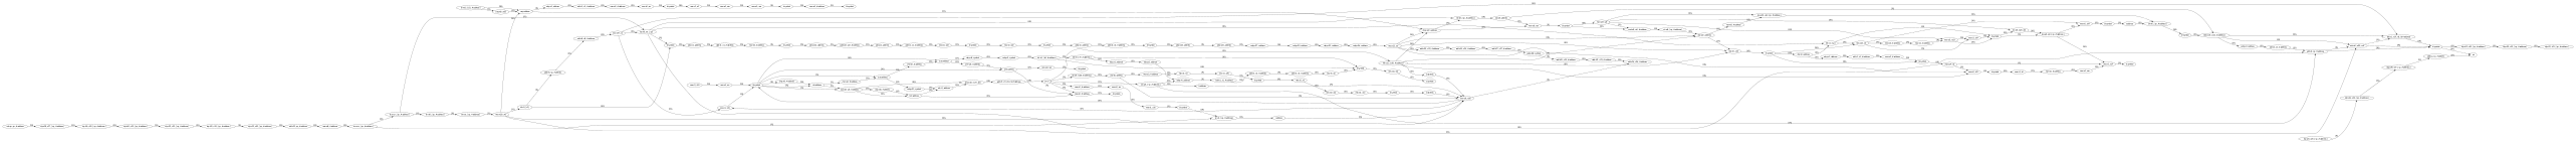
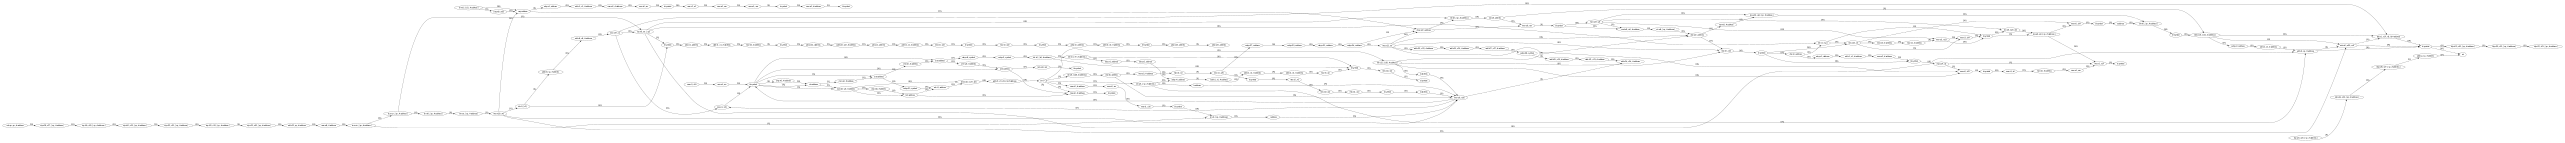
  digraph {
    fontname="IBM Plex Sans"
    rankdir=LR
    node [fontname="IBM Plex Sans"]
    edge [fontname="IBM Plex Sans"]
    n1 [label="sub sp , sp , # address"]
    n2 [label="stp x28 , x27 , [ sp , # address ]"]
    n3 [label="stp x26 , x25 , [ sp , # address ]"]
    n4 [label="stp x24 , x23 , [ sp , # address ]"]
    n5 [label="stp x22 , x21 , [ sp , # address ]"]
    n6 [label="stp x20 , x19 , [ sp , # address ]"]
    n7 [label="stp x29 , x30 , [ sp , # address ]"]
    n8 [label="add x29 , sp , # address"]
    n9 [label="mov w8 , # address"]
    n10 [label="stur xzr , [ sp , # address ]"]
    n11 [label="stur xzr , [ sp , # address ]"]
    n12 [label="str x0 , [ sp , # address ]"]
    n13 [label="str w8 , [ sp , # address ]"]
    n14 [label="stp x8 , xzr , [ sp ]"]
    n15 [label="b address"]
    n16 [label="str wzr , [ sp , # address ]"]
    n17 [label="bl symbol"]
    n18 [label="ldr x8 , [ sp , # address ]"]
    n19 [label="ldr x4 , [ sp ]"]
    n20 [label="add x3 , sp , # address"]
    n21 [label="mov w20 , w0"]
    n22 [label="ldr x0 , [ x1 ]"]
    n23 [label="mov w0 , w20"]
    n24 [label="b.eq address"]
    n25 [label="sub w0 , w20 , w8"]
    n26 [label="add x8 , sp , # address"]
    n27 [label="mov x1 , x19"]
    n28 [label="add x26 , x26 , # address"]
    n29 [label="bl symbol"]
    n30 [label="cbnz x22 , address"]
    n31 [label="adrp x1 , address"]
    n32 [label="add x1 , x19 , x8 , lsl # address"]
    n33 [label="bl symbol"]
    n34 [label="add x8 , x8 , # address"]
    n35 [label="adrp x1 , address"]
    n36 [label="mov x19 , x1"]
    n37 [label="cbz x8 , address"]
    n38 [label="mov x24 , x0"]
    n39 [label="bl symbol"]
    n40 [label="add x1 , x1 , # address"]
    n41 [label="mov w0 , # address"]
    n42 [label="bl symbol"]
    n43 [label="adrp x22 , address"]
    n44 [label="add x22 , x22 , # address"]
    n45 [label="adrp x1 , address"]
    n46 [label="add x1 , x1 , # address"]
    n47 [label="mov x0 , x22"]
    n48 [label="bl symbol"]
    n49 [label="mov x0 , x22"]
    n50 [label="bl symbol"]
    n51 [label="adrp x0 , address"]
    n52 [label="add x0 , x0 , # address"]
    n53 [label="bl symbol"]
    n54 [label="adrp x23 , address"]
    n55 [label="adrp x24 , address"]
    n56 [label="adrp x27 , address"]
    n57 [label="adrp x25 , address"]
    n58 [label="adrp x21 , address"]
    n59 [label="adrp x26 , address"]
    n60 [label="mov x22 , xzr"]
    n61 [label="add x23 , x23 , # address"]
    n62 [label="cbz x22 , address"]
    n63 [label="mov x0 , x22"]
    n64 [label="mov x0 , x22"]
    n65 [label="add x24 , x24 , # address"]
    n66 [label="mov w0 , wzr"]
    n67 [label="mov w8 , # address"]
    n68 [label="bl symbol"]
    n69 [label="bl symbol"]
    n70 [label="add x27 , x27 , # address"]
    n71 [label="adrp x28 , symbol"]
    n72 [label="add x25 , x25 , # address"]
    n73 [label="add x21 , x21 , # address"]
    n74 [label="b.ne address"]
    n75 [label="b.ne address"]
    n76 [label="sub w8 , w0 , # address"]
    n77 [label="b.ne address"]
    n78 [label="cmp w0 , # address"]
    n79 [label="b.le address"]
    n80 [label="cmn w0 , # address"]
    n81 [label="cmn w0 , # address"]
    n82 [label="adrp x21 , symbol"]
    n83 [label="adr x9 , address"]
    n84 [label="cmn w0 , # address"]
    n85 [label="adrp x8 , symbol"]
    n86 [label="ldr w8 , [ x21 , # address ]"]
    n87 [label="cmp w8 , w20"]
    n88 [label="cmp w8 , # address"]
    n89 [label="b.hi address"]
    n90 [label="ldrb w10 , [ x27 , x8 ]"]
    n91 [label="mov w0 , # address"]
    n92 [label="add x9 , x9 , x10 , lsl # address"]
    n93 [label="bl symbol"]
    n94 [label="adrp x9 , symbol"]
    n95 [label="mov w0 , wzr"]
    n96 [label="ldr x0 , [ x8 , # address ]"]
    n97 [label="add x1 , x1 , # address"]
    n98 [label="mov w2 , # address"]
    n99 [label="bl symbol"]
    n100 [label="br x9"]
    n101 [label="ldr x8 , [ x28 , # address ]"]
    n102 [label="mov w2 , # address"]
    n103 [label="ldr x22 , [ x28 , # address ]"]
    n104 [label="str x21 , [ sp , # address ]"]
    n105 [label="cbz x8 , address"]
    n106 [label="mov x0 , xzr"]
    n107 [label="b address"]
    n108 [label="b address"]
    n109 [label="adrp x4 , address"]
    n110 [label="mov w2 , # address"]
    n111 [label="mov x1 , x26"]
    n112 [label="bl symbol"]
    n113 [label="ldr x3 , [ x9 , # address ]"]
    n114 [label="bl symbol"]
    n115 [label="adrp x1 , address"]
    n116 [label="mov w0 , wzr"]
    n117 [label="adrp x2 , address"]
    n118 [label="add x1 , x1 , # address"]
    n119 [label="add x2 , x2 , # address"]
    n120 [label="add x4 , x4 , # address"]
    n121 [label="mov x5 , xzr"]
    n122 [label="bl symbol"]
    n123 [label="mov x0 , xzr"]
    n124 [label="bl symbol"]
    n125 [label="mov x2 , x0"]
    n126 [label="mov w0 , wzr"]
    n127 [label="mov w1 , wzr"]
    n128 [label="bl symbol"]
    n129 [label="mov w0 , # address"]
    n130 [label="bl symbol"]
    n131 [label="mov w23 , w0"]
    n132 [label="and w8 , w0 , # address"]
    n133 [label="ldrsw x8 , [ x21 , # address ]"]
    n134 [label="mov x0 , xzr"]
    n135 [label="mov x1 , x25"]
    n136 [label="bl symbol"]
    n137 [label="stp w23 , w8 , [ sp , # address ]"]
    n138 [label="mov w2 , w23"]
    n139 [label="bic w8 , w23 , w0"]
    n140 [label="str w8 , [ sp , # address ]"]
    n141 [label="ldr w0 , [ sp , # address ]"]
    n142 [label="mov x3 , x24"]
    n143 [label="stp w8 , w0 , [ sp , # address ]"]
    n144 [label="cbz x0 , address"]
    n145 [label="bl symbol"]
    n146 [label="adrp x2 , address"]
    n147 [label="add x2 , x2 , # address"]
    n148 [label="mov x3 , x24"]
    n149 [label="mov x4 , xzr"]
    n150 [label="bl symbol"]
    n151 [label="mov x2 , x0"]
    n152 [label="mov w0 , wzr"]
    n153 [label="mov w1 , wzr"]
    n154 [label="bl symbol"]
    n155 [label="b address"]
    n156 [label="bl symbol"]
    n157 [label="adrp x1 , address"]
    n158 [label="mov x19 , x0"]
    n159 [label="mov w0 , # address"]
    n160 [label="mov x0 , x24"]
    n161 [label="add x1 , x1 , # address"]
    n162 [label="mov w2 , # address"]
    n163 [label="ldp x29 , x30 , [ sp , # address ]"]
    n164 [label=ret]
    n165 [label="ldp x20 , x19 , [ sp , # address ]"]
    n166 [label="ldp x22 , x21 , [ sp , # address ]"]
    n167 [label="ldp x24 , x23 , [ sp , # address ]"]
    n168 [label="ldp x26 , x25 , [ sp , # address ]"]
    n169 [label="ldp x28 , x27 , [ sp , # address ]"]
    n170 [label="add sp , sp , # address"]
    n171 [label="mov x2 , x19"]
    n172 [label="bl symbol"]
    n173 [label="mov x3 , x0"]
    n174 [label="mov w0 , # address"]
    n175 [label="mov w1 , wzr"]
    n176 [label="mov w1 , # address"]
    n177 [label="bl symbol"]
    n178 [label="b address"]
    n1 -> n2 [label=CFG]
    n2 -> n3 [label=CFG]
    n3 -> n4 [label=CFG]
    n4 -> n5 [label=CFG]
    n5 -> n6 [label=CFG]
    n6 -> n7 [label=CFG]
    n7 -> n8 [label=CFG]
    n8 -> n9 [label=CFG]
    n9 -> n10 [label=CFG]
    n10 -> n11 [label=CFG]
    n10 -> n12 [label=DFG]
    n11 -> n13 [label=CFG]
    n11 -> n14 [label=DFG]
    n12 -> n15 [label=CFG]
    n13 -> n16 [label=CFG]
    n14 -> n17 [label=CFG]
    n14 -> n18 [label=DFG]
    n14 -> n19 [label=DFG]
    n14 -> n20 [label=DFG]
    n15 -> n23 [label=CFG]
    n16 -> n21 [label=CFG]
    n17 -> n35 [label=CFG]
    n18 -> n37 [label=DFG]
    n19 -> n38 [label=CFG]
    n19 -> n39 [label=DFG]
    n20 -> n25 [label=CFG]
    n20 -> n33 [label=DFG]
    n21 -> n22 [label=CFG]
    n21 -> n23 [label=DFG]
    n21 -> n24 [label=DFG]
    n21 -> n25 [label=DFG]
    n22 -> n17 [label=DFG]
    n22 -> n26 [label=CFG]
    n23 -> n27 [label=CFG]
    n23 -> n28 [label=CFG]
    n23 -> n29 [label=DFG]
    n24 -> n30 [label=CFG]
    n24 -> n31 [label=CFG]
    n25 -> n32 [label=CFG]
    n25 -> n33 [label=DFG]
    n26 -> n34 [label=CFG]
    n27 -> n29 [label=DFG]
    n29 -> n74 [label=DFG]
    n29 -> n75 [label=DFG]
    n29 -> n76 [label=DFG]
    n29 -> n77 [label=DFG]
    n29 -> n78 [label=CFG]
    n29 -> n79 [label=DFG]
    n30 -> n18 [label=CFG]
    n30 -> n66 [label=CFG]
    n31 -> n97 [label=CFG]
    n32 -> n33 [label=DFG]
    n33 -> n163 [label=CFG]
    n33 -> n164 [label=DFG]
    n34 -> n36 [label=CFG]
    n35 -> n40 [label=CFG]
    n36 -> n14 [label=CFG]
    n36 -> n27 [label=DFG]
    n36 -> n32 [label=DFG]
    n37 -> n66 [label=CFG]
    n37 -> n133 [label=CFG]
    n38 -> n142 [label=DFG]
    n38 -> n159 [label=CFG]
    n38 -> n160 [label=DFG]
    n39 -> n139 [label=DFG]
    n39 -> n143 [label=DFG]
    n40 -> n41 [label=CFG]
    n41 -> n42 [label=CFG]
    n42 -> n43 [label=CFG]
    n43 -> n44 [label=CFG]
    n44 -> n45 [label=CFG]
    n45 -> n46 [label=CFG]
    n46 -> n47 [label=CFG]
    n47 -> n48 [label=CFG]
    n48 -> n49 [label=CFG]
    n49 -> n50 [label=CFG]
    n50 -> n51 [label=CFG]
    n51 -> n52 [label=CFG]
    n52 -> n53 [label=CFG]
    n53 -> n54 [label=CFG]
    n54 -> n55 [label=CFG]
-   n55 -> n56 [label=CFG]
+   n135 -> n56 [label=CFG]
    n56 -> n57 [label=CFG]
    n57 -> n58 [label=CFG]
    n58 -> n59 [label=CFG]
    n59 -> n60 [label=CFG]
    n60 -> n30 [label=DFG]
    n60 -> n61 [label=CFG]
    n60 -> n62 [label=DFG]
    n60 -> n63 [label=DFG]
    n60 -> n64 [label=DFG]
    n61 -> n65 [label=CFG]
    n62 -> n63 [label=CFG]
    n62 -> n67 [label=CFG]
    n63 -> n68 [label=DFG]
    n64 -> n69 [label=DFG]
    n65 -> n70 [label=CFG]
    n66 -> n99 [label=CFG]
    n67 -> n137 [label=CFG]
    n68 -> n38 [label=DFG]
    n68 -> n144 [label=DFG]
    n68 -> n145 [label=DFG]
    n69 -> n173 [label=DFG]
    n70 -> n71 [label=CFG]
    n71 -> n72 [label=CFG]
    n72 -> n73 [label=CFG]
    n73 -> n28 [label=CFG]
    n74 -> n81 [label=CFG]
    n74 -> n82 [label=CFG]
    n75 -> n84 [label=CFG]
    n75 -> n85 [label=CFG]
    n76 -> n88 [label=CFG]
    n76 -> n89 [label=DFG]
    n76 -> n90 [label=DFG]
    n77 -> n91 [label=CFG]
    n77 -> n95 [label=CFG]
    n78 -> n79 [label=CFG]
    n79 -> n76 [label=CFG]
    n79 -> n80 [label=CFG]
    n80 -> n74 [label=CFG]
    n81 -> n75 [label=CFG]
    n82 -> n83 [label=CFG]
    n83 -> n90 [label=CFG]
    n84 -> n77 [label=CFG]
    n85 -> n94 [label=CFG]
    n86 -> n24 [label=DFG]
    n86 -> n87 [label=CFG]
    n87 -> n24 [label=CFG]
    n88 -> n89 [label=CFG]
    n89 -> n83 [label=CFG]
    n89 -> n91 [label=CFG]
    n90 -> n92 [label=DFG]
    n91 -> n93 [label=CFG]
    n92 -> n100 [label=DFG]
    n94 -> n96 [label=CFG]
    n95 -> n112 [label=CFG]
    n96 -> n113 [label=CFG]
    n96 -> n114 [label=DFG]
    n97 -> n98 [label=CFG]
    n98 -> n123 [label=CFG]
    n99 -> n131 [label=DFG]
    n99 -> n132 [label=DFG]
    n100 -> n91 [label=CFG]
    n100 -> n101 [label=CFG]
    n100 -> n102 [label=CFG]
    n100 -> n103 [label=CFG]
    n100 -> n104 [label=CFG]
    n101 -> n105 [label=DFG]
    n102 -> n106 [label=CFG]
-   n103 -> n30 [label=DFG]
+   n59 -> n30 [label=DFG]
    n103 -> n62 [label=DFG]
    n103 -> n63 [label=DFG]
    n103 -> n64 [label=DFG]
    n103 -> n107 [label=CFG]
    n104 -> n20 [label=DFG]
    n104 -> n108 [label=CFG]
    n104 -> n109 [label=DFG]
    n105 -> n23 [label=CFG]
    n105 -> n110 [label=CFG]
    n106 -> n111 [label=CFG]
    n107 -> n23 [label=CFG]
    n108 -> n23 [label=CFG]
    n109 -> n118 [label=CFG]
    n110 -> n134 [label=CFG]
    n111 -> n136 [label=CFG]
    n113 -> n114 [label=DFG]
    n113 -> n115 [label=CFG]
    n114 -> n116 [label=CFG]
    n115 -> n117 [label=CFG]
    n116 -> n122 [label=CFG]
    n117 -> n109 [label=CFG]
    n118 -> n119 [label=CFG]
    n119 -> n120 [label=CFG]
    n120 -> n121 [label=CFG]
    n121 -> n114 [label=CFG]
    n123 -> n124 [label=CFG]
    n124 -> n125 [label=DFG]
    n125 -> n126 [label=CFG]
    n126 -> n127 [label=CFG]
    n127 -> n128 [label=CFG]
    n128 -> n129 [label=CFG]
    n129 -> n130 [label=CFG]
    n131 -> n132 [label=CFG]
    n131 -> n137 [label=DFG]
    n131 -> n138 [label=DFG]
    n131 -> n139 [label=DFG]
    n132 -> n140 [label=DFG]
    n133 -> n25 [label=DFG]
    n133 -> n32 [label=DFG]
    n133 -> n146 [label=CFG]
    n134 -> n135 [label=CFG]
    n135 -> n150 [label=CFG]
    n136 -> n12 [label=DFG]
    n137 -> n141 [label=DFG]
    n138 -> n39 [label=DFG]
    n138 -> n142 [label=CFG]
    n139 -> n143 [label=DFG]
    n140 -> n62 [label=CFG]
    n141 -> n156 [label=DFG]
    n142 -> n39 [label=DFG]
    n143 -> n160 [label=CFG]
    n143 -> n171 [label=DFG]
    n144 -> n19 [label=CFG]
    n144 -> n157 [label=CFG]
    n145 -> n158 [label=DFG]
    n146 -> n147 [label=CFG]
    n147 -> n20 [label=CFG]
    n148 -> n149 [label=CFG]
    n149 -> n29 [label=CFG]
    n150 -> n151 [label=DFG]
    n151 -> n152 [label=CFG]
    n152 -> n153 [label=CFG]
    n153 -> n154 [label=CFG]
    n154 -> n155 [label=CFG]
    n155 -> n23 [label=CFG]
    n156 -> n133 [label=CFG]
    n157 -> n161 [label=CFG]
    n158 -> n64 [label=CFG]
    n158 -> n171 [label=DFG]
    n159 -> n176 [label=CFG]
    n160 -> n177 [label=DFG]
    n161 -> n162 [label=CFG]
    n162 -> n145 [label=CFG]
    n163 -> n165 [label=CFG]
    n165 -> n166 [label=CFG]
    n167 -> n168 [label=CFG]
    n168 -> n169 [label=CFG]
    n169 -> n170 [label=CFG]
    n170 -> n164 [label=CFG]
    n171 -> n172 [label=CFG]
    n173 -> n174 [label=CFG]
    n174 -> n175 [label=CFG]
    n175 -> n171 [label=CFG]
    n176 -> n138 [label=CFG]
    n177 -> n178 [label=CFG]
    n178 -> n141 [label=CFG]
  }
